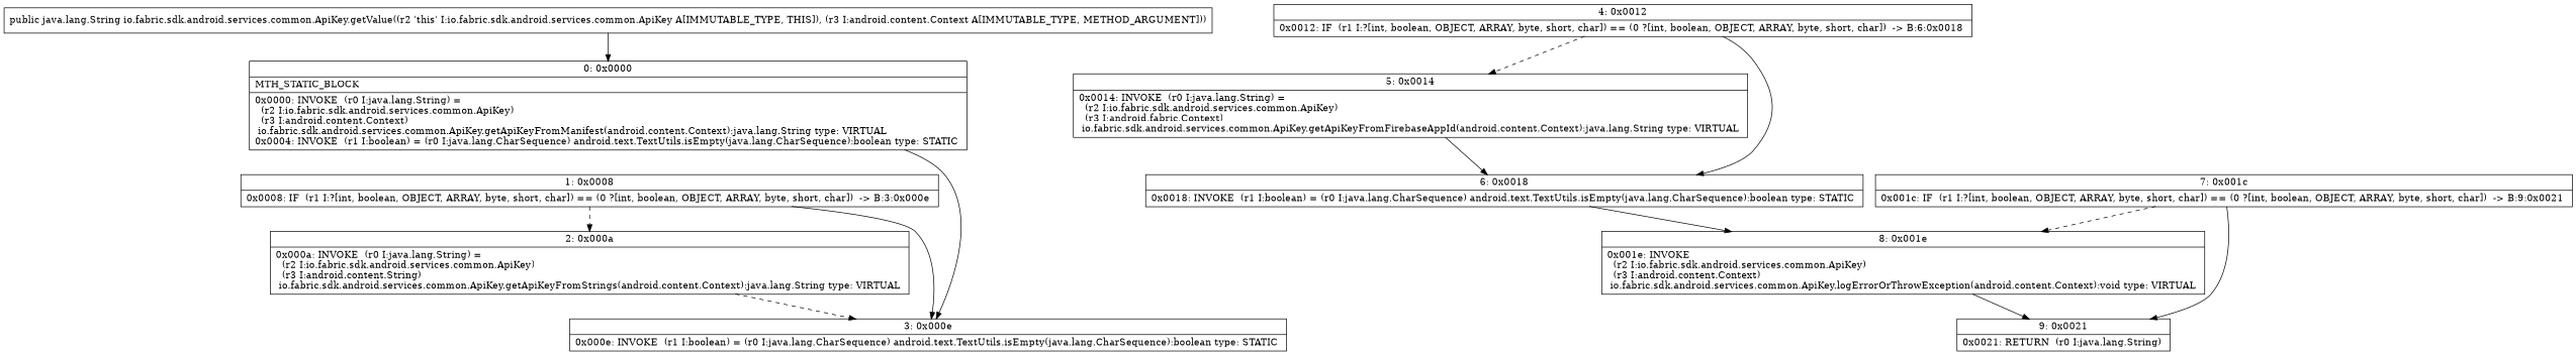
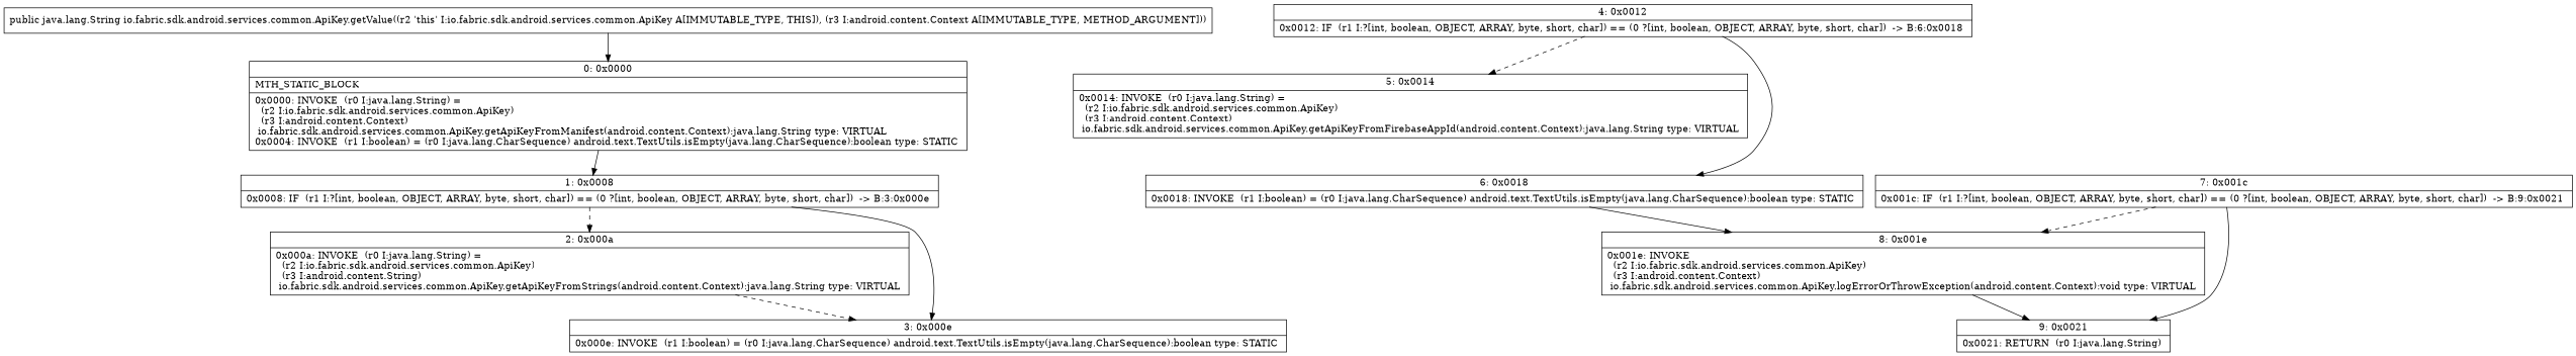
  digraph {
    node [shape=record]
    n1 [label="{0\:\ 0x0000|MTH_STATIC_BLOCK\l|0x0000: INVOKE  (r0 I:java.lang.String) = \l  (r2 I:io.fabric.sdk.android.services.common.ApiKey)\l  (r3 I:android.content.Context)\l io.fabric.sdk.android.services.common.ApiKey.getApiKeyFromManifest(android.content.Context):java.lang.String type: VIRTUAL \l0x0004: INVOKE  (r1 I:boolean) = (r0 I:java.lang.CharSequence) android.text.TextUtils.isEmpty(java.lang.CharSequence):boolean type: STATIC \l}"]
    n2 [label="{1\:\ 0x0008|0x0008: IF  (r1 I:?[int, boolean, OBJECT, ARRAY, byte, short, char]) == (0 ?[int, boolean, OBJECT, ARRAY, byte, short, char])  \-\> B:3:0x000e \l}"]
    n3 [label="{2\:\ 0x000a|0x000a: INVOKE  (r0 I:java.lang.String) = \l  (r2 I:io.fabric.sdk.android.services.common.ApiKey)\l  (r3 I:android.content.String)\l io.fabric.sdk.android.services.common.ApiKey.getApiKeyFromStrings(android.content.Context):java.lang.String type: VIRTUAL \l}"]
    n4 [label="{3\:\ 0x000e|0x000e: INVOKE  (r1 I:boolean) = (r0 I:java.lang.CharSequence) android.text.TextUtils.isEmpty(java.lang.CharSequence):boolean type: STATIC \l}"]
    n5 [label="{4\:\ 0x0012|0x0012: IF  (r1 I:?[int, boolean, OBJECT, ARRAY, byte, short, char]) == (0 ?[int, boolean, OBJECT, ARRAY, byte, short, char])  \-\> B:6:0x0018 \l}"]
-   n6 [label="{5\:\ 0x0014|0x0014: INVOKE  (r0 I:java.lang.String) = \l  (r2 I:io.fabric.sdk.android.services.common.ApiKey)\l  (r3 I:android.fabric.Context)\l io.fabric.sdk.android.services.common.ApiKey.getApiKeyFromFirebaseAppId(android.content.Context):java.lang.String type: VIRTUAL \l}"]
+   n6 [label="{5\:\ 0x0014|0x0014: INVOKE  (r0 I:java.lang.String) = \l  (r2 I:io.fabric.sdk.android.services.common.ApiKey)\l  (r3 I:android.content.Context)\l io.fabric.sdk.android.services.common.ApiKey.getApiKeyFromFirebaseAppId(android.content.Context):java.lang.String type: VIRTUAL \l}"]
    n7 [label="{6\:\ 0x0018|0x0018: INVOKE  (r1 I:boolean) = (r0 I:java.lang.CharSequence) android.text.TextUtils.isEmpty(java.lang.CharSequence):boolean type: STATIC \l}"]
    n8 [label="{8\:\ 0x001e|0x001e: INVOKE  \l  (r2 I:io.fabric.sdk.android.services.common.ApiKey)\l  (r3 I:android.content.Context)\l io.fabric.sdk.android.services.common.ApiKey.logErrorOrThrowException(android.content.Context):void type: VIRTUAL \l}"]
    n9 [label="{7\:\ 0x001c|0x001c: IF  (r1 I:?[int, boolean, OBJECT, ARRAY, byte, short, char]) == (0 ?[int, boolean, OBJECT, ARRAY, byte, short, char])  \-\> B:9:0x0021 \l}"]
    n10 [label="{9\:\ 0x0021|0x0021: RETURN  (r0 I:java.lang.String) \l}"]
    n11 [label="{public java.lang.String io.fabric.sdk.android.services.common.ApiKey.getValue((r2 'this' I:io.fabric.sdk.android.services.common.ApiKey A[IMMUTABLE_TYPE, THIS]), (r3 I:android.content.Context A[IMMUTABLE_TYPE, METHOD_ARGUMENT])) }"]
-   n1 -> n4
+   n1 -> n2
    n2 -> n3 [style=dashed]
    n2 -> n4
    n3 -> n4 [style=dashed]
    n5 -> n6 [style=dashed]
    n5 -> n7
-   n6 -> n7
    n7 -> n8
    n8 -> n10
    n9 -> n8 [style=dashed]
    n9 -> n10
    n11 -> n1
  }
